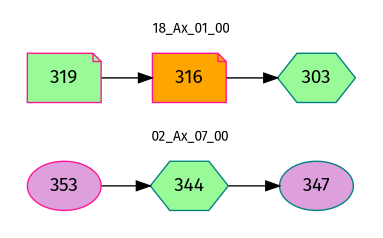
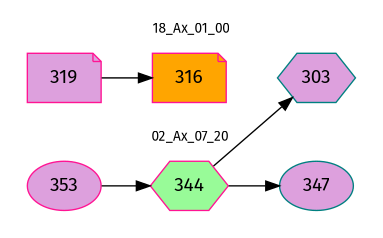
  digraph {
    fontname="Fira Sans"
    rankdir=LR
    node [color=deeppink fillcolor=plum fontname="Fira Sans" shape=note style=filled]
    edge [color=black fontname="Fira Sans"]
-   n1 [fillcolor=palegreen label=319]
+   n1 [label=319]
    n2 [fillcolor=orange label=316]
-   n3 [color=teal fillcolor=palegreen label=303 shape=hexagon]
+   n3 [color=teal label=303 shape=hexagon]
    n4 [label=353 shape=ellipse]
-   n5 [color=teal fillcolor=palegreen label=344 shape=hexagon]
+   n5 [fillcolor=palegreen label=344 shape=hexagon]
    n6 [color=teal label=347 shape=ellipse]
    subgraph cluster_1 {
      color=white
      fontsize=10
      label="18_Ax_01_00"
      n1
      n2
      n3
    }
    subgraph cluster_2 {
      color=white
      fontsize=10
-     label="02_Ax_07_00"
+     label="02_Ax_07_20"
      n4
      n5
      n6
    }
    n1 -> n2
-   n2 -> n3
+   n5 -> n3
    n4 -> n5
    n5 -> n6
  }
